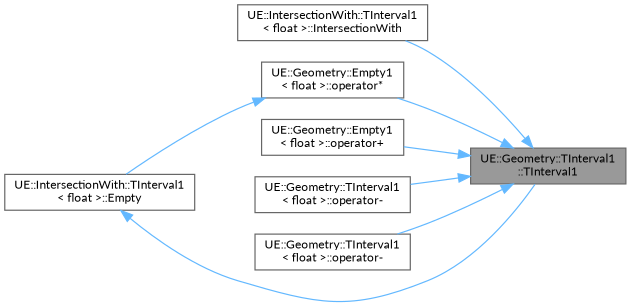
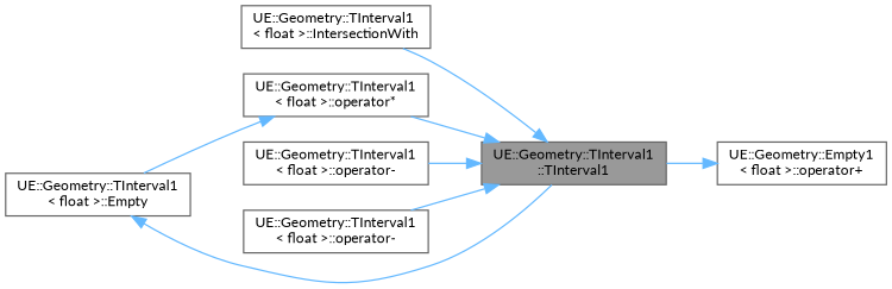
  digraph {
    fontname=Lato
    rankdir=RL
    node [color=grey40 fillcolor=white fontname=Lato fontsize=10 shape=box style=filled]
    edge [color=steelblue1 dir=back fontname=Lato fontsize=10 labelfontname=Helvetica labelfontsize=10 style=solid]
    n1 [color=gray40 fillcolor=grey60 fontcolor=black height=0.2 label="UE::Geometry::TInterval1\l::TInterval1" width=0.4]
-   n2 [height=0.2 label="UE::IntersectionWith::TInterval1\l\< float \>::IntersectionWith" width=0.4]
-   n3 [height=0.2 label="UE::Geometry::Empty1\l\< float \>::operator*" width=0.4]
+   n2 [height=0.2 label="UE::Geometry::TInterval1\l\< float \>::IntersectionWith" width=0.4]
+   n3 [height=0.2 label="UE::Geometry::TInterval1\l\< float \>::operator*" width=0.4]
    n4 [height=0.2 label="UE::Geometry::Empty1\l\< float \>::operator+" width=0.4]
    n5 [height=0.2 label="UE::Geometry::TInterval1\l\< float \>::operator-" width=0.4]
    n6 [height=0.2 label="UE::Geometry::TInterval1\l\< float \>::operator-" width=0.4]
-   n7 [height=0.2 label="UE::IntersectionWith::TInterval1\l\< float \>::Empty" width=0.4]
+   n7 [height=0.2 label="UE::Geometry::TInterval1\l\< float \>::Empty" width=0.4]
    n1 -> n2
    n1 -> n3
-   n1 -> n4
+   n4 -> n1
    n1 -> n5
    n1 -> n6
    n3 -> n7
    n7 -> n1
  }
